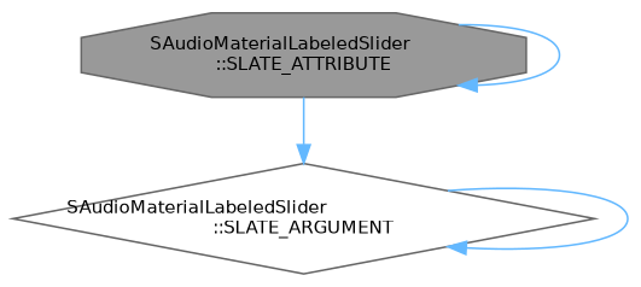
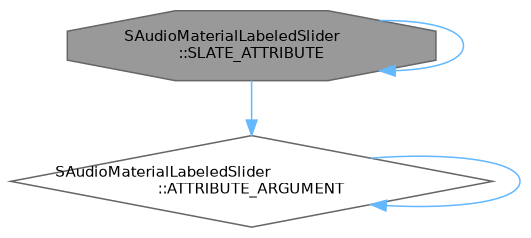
  digraph {
    rankdir=TB
    node [fontname=Helvetica fontsize=10 style=filled]
    edge [color=steelblue1 fontname=Helvetica fontsize=10 labelfontname=Helvetica labelfontsize=10 style=solid]
    n1 [color=gray40 fillcolor=grey60 fontcolor=black height=0.2 label="SAudioMaterialLabeledSlider\l::SLATE_ATTRIBUTE" shape=octagon width=0.4]
-   n2 [color=grey40 fillcolor=white height=0.2 label="SAudioMaterialLabeledSlider\l::SLATE_ARGUMENT" shape=diamond width=0.4]
+   n2 [color=grey40 fillcolor=white height=0.2 label="SAudioMaterialLabeledSlider\l::ATTRIBUTE_ARGUMENT" shape=diamond width=0.4]
    n1 -> n1
    n1 -> n2
    n2 -> n2
  }
